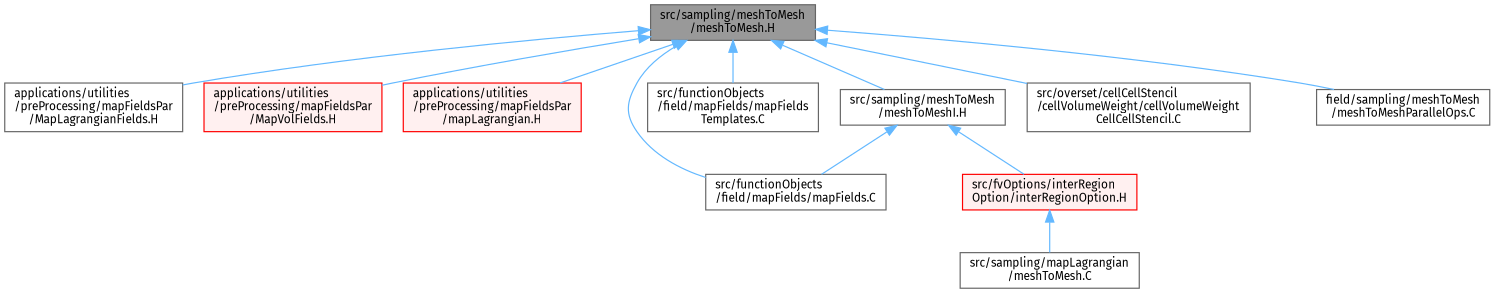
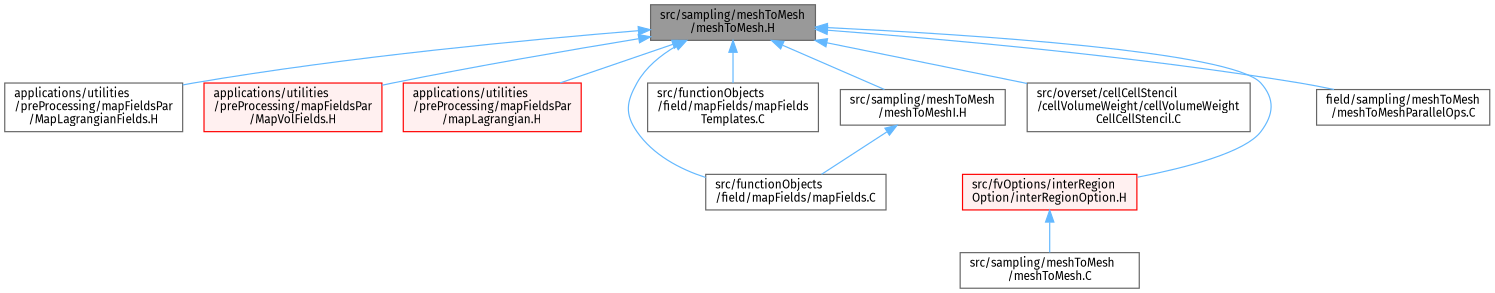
  digraph {
    fontname="Fira Sans"
    node [color=grey40 fillcolor=white fontname="Fira Sans" fontsize=10 shape=box style=filled]
    edge [color=steelblue1 dir=back fontname="Fira Sans" fontsize=10 labelfontname=Helvetica labelfontsize=10 style=solid]
    n1 [color=gray40 fillcolor=grey60 fontcolor=black height=0.2 label="src/sampling/meshToMesh\l/meshToMesh.H" width=0.4]
    n2 [height=0.2 label="applications/utilities\l/preProcessing/mapFieldsPar\l/MapLagrangianFields.H" width=0.4]
    n3 [color=red fillcolor="#FFF0F0" height=0.2 label="applications/utilities\l/preProcessing/mapFieldsPar\l/MapVolFields.H" width=0.4]
    n4 [color=red fillcolor="#FFF0F0" height=0.2 label="applications/utilities\l/preProcessing/mapFieldsPar\l/mapLagrangian.H" width=0.4]
    n5 [height=0.2 label="src/functionObjects\l/field/mapFields/mapFields.C" width=0.4]
    n6 [height=0.2 label="src/functionObjects\l/field/mapFields/mapFields\lTemplates.C" width=0.4]
    n7 [color=red fillcolor="#FFF0F0" height=0.2 label="src/fvOptions/interRegion\lOption/interRegionOption.H" width=0.4]
    n8 [height=0.2 label="src/overset/cellCellStencil\l/cellVolumeWeight/cellVolumeWeight\lCellCellStencil.C" width=0.4]
    n9 [height=0.2 label="src/sampling/meshToMesh\l/meshToMeshI.H" width=0.4]
    n10 [height=0.2 label="field/sampling/meshToMesh\l/meshToMeshParallelOps.C" width=0.4]
-   n11 [height=0.2 label="src/sampling/mapLagrangian\l/meshToMesh.C" width=0.4]
+   n11 [height=0.2 label="src/sampling/meshToMesh\l/meshToMesh.C" width=0.4]
    n1 -> n2
    n1 -> n3
    n1 -> n4
    n1 -> n5
    n1 -> n6
-   n9 -> n7
+   n1 -> n7
    n1 -> n8
    n1 -> n9
    n1 -> n10
    n7 -> n11
    n9 -> n5
  }
